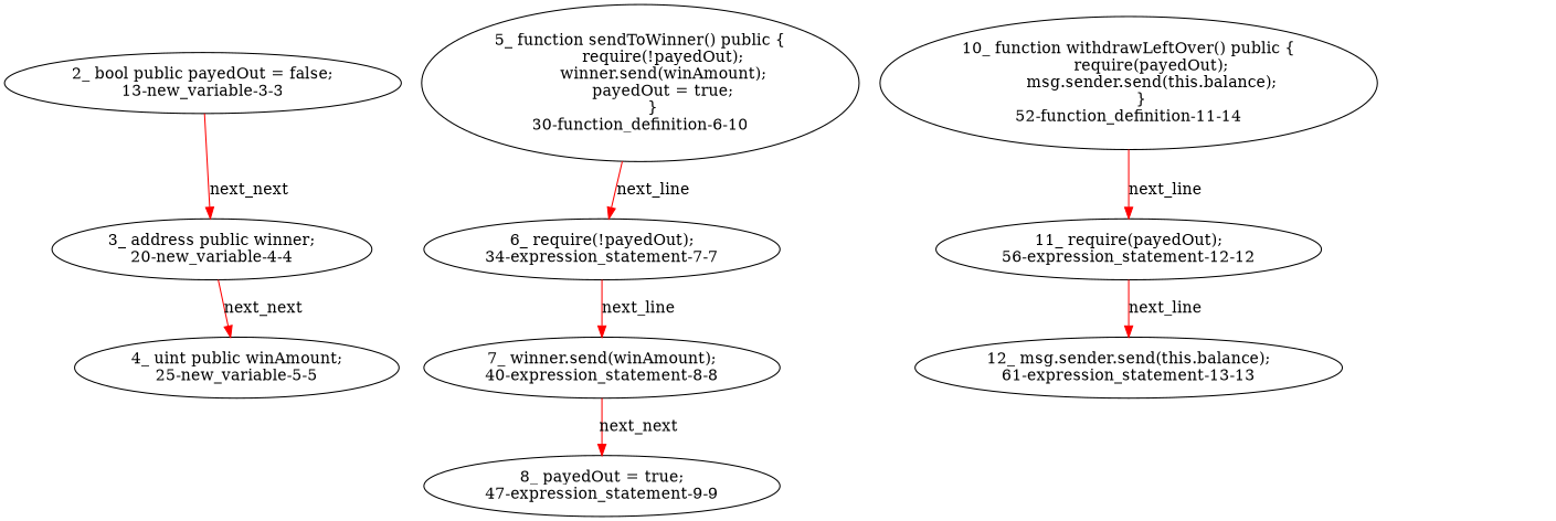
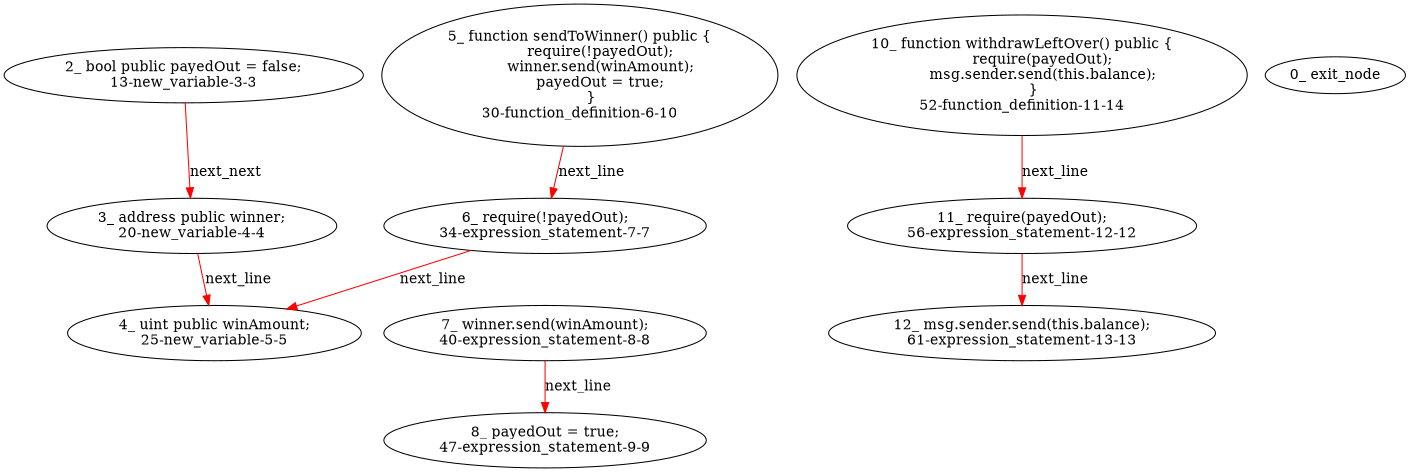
  digraph {
    node [type_label=expression_statement]
    edge [color=red controlflow_type=next_line edge_type=CFG_edge]
    n1 [label="2_ bool public payedOut = false;\n13-new_variable-3-3" type_label=new_variable]
    n2 [label="3_ address public winner;\n20-new_variable-4-4" type_label=new_variable]
    n3 [label="4_ uint public winAmount;\n25-new_variable-5-5" type_label=new_variable]
    n4 [label="5_ function sendToWinner() public {\n         require(!payedOut);\n         winner.send(winAmount);\n         payedOut = true;\n     }\n30-function_definition-6-10" method="sendToWinner()" type_label=function_definition]
    n5 [label="6_ require(!payedOut);\n34-expression_statement-7-7" method="sendToWinner()"]
    n6 [label="7_ winner.send(winAmount);\n40-expression_statement-8-8" method="sendToWinner()"]
    n7 [label="8_ payedOut = true;\n47-expression_statement-9-9" method="sendToWinner()"]
    n8 [label="10_ function withdrawLeftOver() public {\n         require(payedOut);\n         msg.sender.send(this.balance);\n     }\n52-function_definition-11-14" method="withdrawLeftOver()" type_label=function_definition]
    n9 [label="11_ require(payedOut);\n56-expression_statement-12-12" method="withdrawLeftOver()"]
    n10 [label="12_ msg.sender.send(this.balance);\n61-expression_statement-13-13" method="withdrawLeftOver()"]
+   n11 [label="0_ exit_node" type_label=exit]
    n1 -> n2 [label=next_next]
-   n2 -> n3 [label=next_next]
+   n2 -> n3 [label=next_line]
    n4 -> n5 [label=next_line]
-   n5 -> n6 [label=next_line]
-   n6 -> n7 [label=next_next]
+   n5 -> n3 [label=next_line]
+   n6 -> n7 [label=next_line]
    n8 -> n9 [label=next_line]
    n9 -> n10 [label=next_line]
  }
